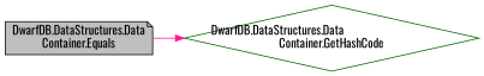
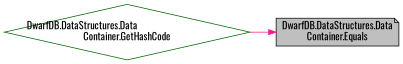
  digraph {
    rankdir=LR
    fontname=Oswald
    node [fontname=Oswald fontsize=14 style=filled]
    n1 [color=black fillcolor=grey75 fontcolor=black height=0.2 label="DwarfDB.DataStructures.Data\lContainer.Equals" shape=note width=0.4]
    n2 [color=darkgreen fillcolor=white height=0.2 label="DwarfDB.DataStructures.Data\lContainer.GetHashCode" shape=diamond width=0.4]
-   n1 -> n2 [color=deeppink fontname=Oswald fontsize=14 labelfontname=Helvetica labelfontsize=14 style=solid]
+   n2 -> n1 [color=deeppink fontname=Oswald fontsize=14 labelfontname=Helvetica labelfontsize=14 style=solid]
  }
